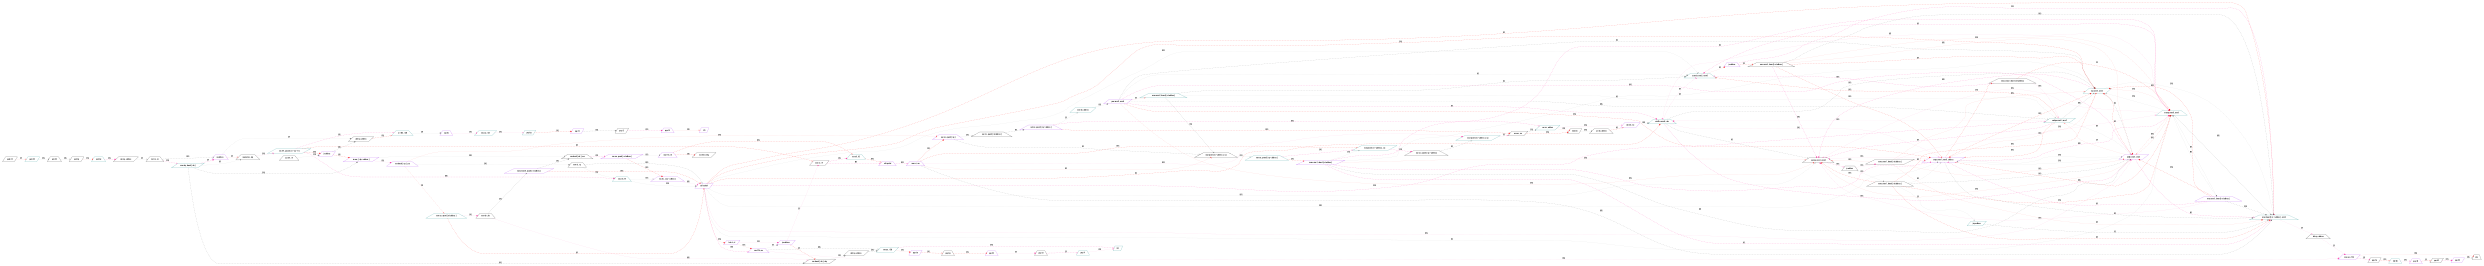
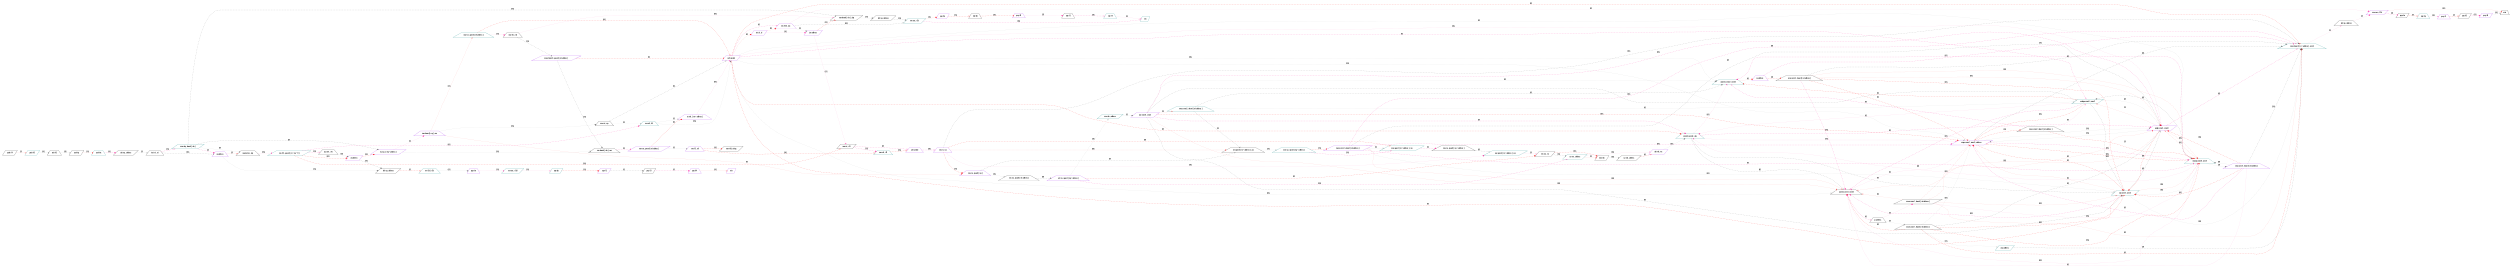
  digraph {
    fontname=Oswald
    rankdir=LR
    node [color=black fontname=Oswald shape=trapezium]
    edge [arrowhead=onormal color=red fontname=Oswald style=dashed]
    n1 [label="push r14" shape=parallelogram]
    n2 [color=teal label="push r13" shape=parallelogram]
    n3 [label="push r12"]
    n4 [label="push rbp" shape=parallelogram]
    n5 [color=teal label="push rbx"]
    n6 [label="sub rsp , address" shape=parallelogram]
    n7 [label="test rsi , rsi"]
    n8 [color=teal label="mov ebp , dword [ rdx ]" shape=parallelogram]
    n9 [color=purple label="je address"]
    n10 [label="movsxd rax , ebp"]
    n11 [color=purple label="lea eax , [ rbp + address ]" shape=parallelogram]
    n12 [label="mov dword [ rbx ] , ebp" shape=parallelogram]
    n13 [label="add rsp , address" shape=parallelogram]
    n14 [color=teal label="mov r14 , qword [ rsi + rax * 8 ]" shape=parallelogram]
    n15 [color=purple label="mov dword [ rsp ] , ecx"]
    n16 [label="mov dword [ rdx ] , eax"]
    n17 [label="add rsp , address" shape=parallelogram]
    n18 [color=teal label="xor r12d , r12d"]
    n19 [color=purple label="pop rbx"]
    n20 [label="test r14 , r14"]
    n21 [color=purple label="je address" shape=parallelogram]
    n22 [color=teal label="mov rdi , r14"]
    n23 [label="mov rsi , r14" shape=parallelogram]
    n24 [color=teal label="mov eax , r12d" shape=parallelogram]
    n25 [color=teal label="pop rbp" shape=parallelogram]
    n26 [color=purple label="pop r12" shape=parallelogram]
    n27 [label="pop r13" shape=parallelogram]
    n28 [color=purple label="pop r14"]
    n29 [color=purple label=retn shape=parallelogram]
    n30 [color=purple label="call symbol" shape=parallelogram]
    n31 [color=purple label="lea rdx , [ rax + address ]"]
    n32 [color=teal label="mov rdi , r13"]
    n33 [color=purple label="call symbol"]
    n34 [color=teal label="mov rcx , qword [ rel address ]"]
    n35 [label="mov rsi , rsp"]
    n36 [color=purple label="mov rax , qword [ rsp ]"]
    n37 [color=purple label="mov rax , qword [ rel address ]" shape=parallelogram]
    n38 [label="mov rbx , rdx"]
    n39 [label="mov qword [ rsi + address ] , rax"]
    n40 [label="mov rcx , qword [ rel address ]"]
    n41 [color=purple label="movsd xmm0 , qword [ rel address ]" shape=parallelogram]
    n42 [color=purple label="test al , al" shape=parallelogram]
    n43 [color=purple label="mov r12d , eax"]
    n44 [color=teal label="cvtsi2ss xmm0 , edx"]
    n45 [color=teal label="ucomiss xmm2 , xmm0"]
    n46 [color=teal label="movss dword [ rsi + address ] , xmm1"]
    n47 [label="ucomiss xmm1 , xmm0"]
    n48 [color=purple label="cmpss xmm1 , xmm0 , address" shape=parallelogram]
    n49 [color=teal label="movaps xmm0 , xmm1"]
    n50 [color=purple label="andps xmm1 , xmm0" shape=parallelogram]
    n51 [color=teal label="andnps xmm0 , xmm2" shape=parallelogram]
    n52 [color=teal label="orps xmm1 , xmm0" shape=parallelogram]
    n53 [color=purple label="mov r13 , rdi"]
    n54 [label="mov r8d , string" shape=parallelogram]
    n55 [color=purple label="jne address" shape=parallelogram]
    n56 [color=teal label="mov eax , r12d" shape=parallelogram]
    n57 [color=purple label="mov eax , r12d" shape=parallelogram]
    n58 [color=purple label="ja address"]
    n59 [label="add rsp , address"]
    n60 [label="ja address"]
    n61 [label="movss xmm2 , dword [ rel address ]"]
    n62 [color=purple label="movss xmm1 , dword [ rel address ]"]
    n63 [color=purple label="pop rbx" shape=parallelogram]
    n64 [color=teal label=retn shape=parallelogram]
    n65 [label="pop rbx" shape=parallelogram]
    n66 [label=retn]
    n67 [color=purple label="mov rsi , rax"]
    n68 [color=teal label="mov qword [ rsi + address ] , rax" shape=parallelogram]
    n69 [color=teal label="mov qword [ rsi + address ] , rax" shape=parallelogram]
    n70 [color=teal label="mov rax , qword [ rsp + address ]"]
    n71 [label="mov rax , qword [ rsp + address ]"]
    n72 [label="mov rax , rcx" shape=parallelogram]
    n73 [color=purple label="sub rcx , qword [ rsp + address ]"]
    n74 [color=teal label="mov rdx , address" shape=parallelogram]
    n75 [color=teal label="sar rcx , address" shape=parallelogram]
    n76 [color=purple label="pxor xmm0 , xmm0" shape=parallelogram]
    n77 [label="imul rdx" shape=parallelogram]
    n78 [color=purple label="sub rdx , rcx" shape=parallelogram]
    n79 [color=teal label="movss xmm2 , dword [ rel address ]"]
    n80 [color=purple label="movss xmm1 , dword [ rel address ]" shape=parallelogram]
-   n81 [label="sar rdx , address"]
+   n81 [label="sar rdx , address" shape=parallelogram]
    n82 [label="movss xmm1 , dword [ rel address ]"]
    n83 [label="pop rbp"]
    n84 [color=purple label="pop r12"]
    n85 [label="pop r13"]
    n86 [color=teal label="pop r14"]
    n87 [color=teal label="pop rbp"]
    n88 [color=purple label="pop r12"]
    n89 [label="pop r13" shape=parallelogram]
    n90 [color=purple label="pop r14" shape=parallelogram]
    n91 [label="movss xmm1 , dword [ rel address ]"]
    n92 [label="movss xmm1 , dword [ rel address ]" shape=parallelogram]
    n93 [color=teal label="jmp address" shape=parallelogram]
    n1 -> n2 [label=CFG style=dotted]
    n2 -> n3 [arrowhead=tee color=gray40 label=CFG style=dotted]
    n3 -> n4 [color=gray40 label=CFG style=dotted]
    n4 -> n5 [arrowhead=tee label=CFG style=dotted]
    n5 -> n6 [arrowhead=diamond color=deeppink label=CFG]
    n6 -> n7 [color=gray40 label=CFG style=dotted]
    n7 -> n8 [color=deeppink label=CFG]
    n7 -> n9 [arrowhead=tee color=gray40 label=DFG]
    n8 -> n9 [arrowhead=diamond color=deeppink label=CFG]
    n8 -> n10 [arrowhead=tee color=gray40 label=DFG style=dotted]
    n8 -> n11 [arrowhead=diamond color=gray40 label=DFG]
    n8 -> n12 [arrowhead=tee color=gray40 label=DFG]
    n9 -> n10 [label=CFG style=dotted]
    n9 -> n13 [arrowhead=diamond color=gray40 label=CFG style=dotted]
    n10 -> n14 [arrowhead=tee color=deeppink label=DFG style=dotted]
    n11 -> n15 [arrowhead=diamond color=deeppink label=CFG style=dotted]
    n11 -> n16 [arrowhead=tee color=gray40 label=DFG style=dotted]
    n12 -> n17 [arrowhead=diamond color=gray40 label=CFG style=dotted]
    n13 -> n18 [label=CFG]
-   n14 -> n18 [color=deeppink label=CFG]
+   n14 -> n20 [color=deeppink label=CFG]
    n14 -> n21 [arrowhead=diamond label=DFG]
    n14 -> n22 [arrowhead=diamond color=deeppink label=DFG]
    n14 -> n23 [label=DFG]
    n15 -> n34 [label=CFG style=dotted]
    n15 -> n35 [arrowhead=diamond color=gray40 label=DFG style=dotted]
    n15 -> n36 [arrowhead=tee label=DFG style=dotted]
    n16 -> n37 [arrowhead=tee color=deeppink label=CFG]
    n17 -> n56 [arrowhead=diamond color=gray40 label=CFG]
    n18 -> n19 [arrowhead=diamond color=gray40 label=CFG style=dotted]
    n19 -> n24 [arrowhead=tee color=deeppink label=CFG style=dotted]
    n20 -> n21 [arrowhead=diamond color=gray40 label=CFG style=dotted]
    n21 -> n11 [arrowhead=diamond label=CFG]
    n21 -> n13 [arrowhead=diamond color=gray40 label=CFG]
    n22 -> n30 [arrowhead=diamond color=gray40 label=DFG style=dotted]
    n22 -> n31 [color=gray40 label=CFG style=dotted]
    n23 -> n32 [arrowhead=diamond color=deeppink label=CFG]
    n23 -> n33 [color=deeppink label=DFG]
    n24 -> n25 [color=deeppink label=CFG style=dotted]
    n25 -> n26 [arrowhead=diamond label=CFG]
    n26 -> n27 [arrowhead=diamond color=gray40 label=CFG]
    n27 -> n28 [arrowhead=diamond color=deeppink label=CFG]
    n28 -> n29 [label=CFG style=dotted]
    n30 -> n42 [arrowhead=diamond label=DFG style=dotted]
    n30 -> n43 [color=deeppink label=DFG]
    n30 -> n44 [arrowhead=diamond label=DFG]
    n30 -> n45 [arrowhead=tee color=gray40 label=DFG style=dotted]
    n30 -> n46 [arrowhead=tee label=DFG]
    n30 -> n47 [color=gray40 label=DFG style=dotted]
    n30 -> n48 [arrowhead=tee color=gray40 label=DFG style=dotted]
    n30 -> n49 [arrowhead=diamond color=gray40 label=DFG style=dotted]
    n30 -> n50 [color=deeppink label=DFG style=dotted]
    n30 -> n51 [color=deeppink label=DFG]
    n30 -> n52 [arrowhead=tee label=DFG]
    n31 -> n30 [arrowhead=tee color=deeppink label=DFG style=dotted]
    n32 -> n33 [label=DFG]
    n33 -> n67 [color=deeppink label=DFG]
    n34 -> n30 [label=DFG]
    n34 -> n38 [arrowhead=diamond color=deeppink label=CFG style=dotted]
    n35 -> n22 [color=gray40 label=CFG style=dotted]
    n35 -> n30 [color=gray40 label=DFG]
    n36 -> n39 [color=gray40 label=DFG]
    n36 -> n40 [color=gray40 label=CFG style=dotted]
    n37 -> n31 [arrowhead=diamond label=DFG]
    n37 -> n53 [arrowhead=tee color=gray40 label=CFG style=dotted]
    n38 -> n12 [color=deeppink label=DFG style=dotted]
    n38 -> n41 [arrowhead=tee color=gray40 label=CFG]
    n39 -> n70 [color=gray40 label=CFG style=dotted]
    n40 -> n73 [arrowhead=diamond color=gray40 label=DFG]
    n41 -> n16 [arrowhead=diamond color=gray40 label=CFG]
    n41 -> n30 [arrowhead=tee label=DFG]
    n42 -> n43 [arrowhead=diamond label=CFG style=dotted]
    n42 -> n55 [arrowhead=diamond color=deeppink label=CFG style=dotted]
    n43 -> n55 [arrowhead=diamond color=gray40 label=CFG style=dotted]
    n43 -> n56 [color=gray40 label=DFG]
    n43 -> n57 [arrowhead=diamond color=deeppink label=DFG style=dotted]
    n44 -> n45 [arrowhead=tee color=deeppink label=DFG style=dotted]
    n44 -> n47 [color=gray40 label=DFG]
    n44 -> n48 [color=deeppink label=DFG style=dotted]
    n44 -> n50 [arrowhead=diamond color=deeppink label=DFG]
    n44 -> n52 [color=gray40 label=DFG]
    n45 -> n58 [arrowhead=diamond label=DFG style=dotted]
    n46 -> n59 [color=deeppink label=CFG style=dotted]
    n47 -> n60 [color=deeppink label=DFG]
    n48 -> n46 [arrowhead=diamond color=gray40 label=DFG]
    n48 -> n47 [arrowhead=tee color=deeppink label=DFG style=dotted]
    n48 -> n49 [arrowhead=diamond color=deeppink label=DFG]
    n48 -> n50 [arrowhead=tee color=gray40 label=DFG style=dotted]
    n48 -> n52 [arrowhead=diamond label=DFG]
    n48 -> n61 [arrowhead=tee label=CFG]
    n49 -> n44 [arrowhead=tee color=deeppink label=DFG style=dotted]
    n49 -> n45 [arrowhead=diamond color=deeppink label=DFG]
    n49 -> n47 [color=deeppink label=DFG style=dotted]
    n49 -> n48 [label=DFG]
    n49 -> n50 [label=DFG style=dotted]
-   n49 -> n46 [arrowhead=diamond color=gray40 label=DFG]
+   n49 -> n51 [arrowhead=diamond color=gray40 label=DFG]
    n49 -> n52 [color=gray40 label=DFG style=dotted]
    n49 -> n62 [arrowhead=diamond color=gray40 label=CFG style=dotted]
    n50 -> n46 [color=deeppink label=DFG]
    n50 -> n47 [label=DFG style=dotted]
    n50 -> n48 [arrowhead=tee color=gray40 label=DFG style=dotted]
    n50 -> n49 [arrowhead=diamond label=DFG style=dotted]
    n50 -> n51 [label=CFG style=dotted]
    n50 -> n52 [arrowhead=diamond label=DFG]
    n51 -> n44 [arrowhead=diamond color=deeppink label=DFG style=dotted]
    n51 -> n45 [arrowhead=tee label=DFG]
    n51 -> n47 [color=deeppink label=DFG]
    n51 -> n48 [label=DFG]
    n51 -> n50 [color=gray40 label=DFG style=dotted]
    n51 -> n52 [arrowhead=tee color=gray40 label=DFG]
    n52 -> n46 [arrowhead=tee color=gray40 label=DFG style=dotted]
    n52 -> n47 [arrowhead=diamond color=deeppink label=DFG]
    n52 -> n48 [arrowhead=diamond label=DFG style=dotted]
    n52 -> n49 [arrowhead=tee label=DFG style=dotted]
    n52 -> n50 [color=gray40 label=DFG]
    n53 -> n32 [label=DFG]
    n53 -> n54 [arrowhead=tee label=CFG]
    n55 -> n12 [arrowhead=tee label=CFG]
    n55 -> n23 [arrowhead=tee color=deeppink label=CFG style=dotted]
    n56 -> n63 [arrowhead=diamond label=CFG style=dotted]
    n56 -> n64 [color=deeppink label=DFG]
    n57 -> n65 [arrowhead=tee color=deeppink label=CFG]
    n57 -> n66 [arrowhead=tee label=DFG style=dotted]
    n58 -> n46 [arrowhead=tee color=deeppink label=CFG]
    n58 -> n82 [arrowhead=tee label=CFG]
    n59 -> n57 [arrowhead=diamond color=deeppink label=CFG style=dotted]
    n60 -> n91 [arrowhead=tee color=gray40 label=CFG style=dotted]
    n60 -> n92 [arrowhead=diamond color=deeppink label=CFG style=dotted]
    n61 -> n45 [color=deeppink label=DFG]
    n61 -> n49 [arrowhead=diamond label=CFG]
    n61 -> n51 [color=deeppink label=DFG style=dotted]
    n62 -> n46 [arrowhead=diamond color=gray40 label=DFG]
    n62 -> n47 [arrowhead=diamond color=deeppink label=DFG style=dotted]
    n62 -> n48 [arrowhead=tee color=deeppink label=DFG]
    n62 -> n49 [arrowhead=diamond color=gray40 label=DFG style=dotted]
    n62 -> n50 [arrowhead=diamond label=DFG]
    n62 -> n52 [arrowhead=diamond label=DFG]
    n63 -> n83 [label=CFG]
    n65 -> n87 [label=CFG]
    n67 -> n36 [arrowhead=diamond label=CFG]
    n67 -> n39 [arrowhead=tee label=DFG style=dotted]
    n67 -> n46 [arrowhead=diamond color=gray40 label=DFG]
    n67 -> n68 [label=DFG]
    n67 -> n69 [arrowhead=diamond color=deeppink label=DFG style=dotted]
    n68 -> n71 [arrowhead=diamond color=deeppink label=CFG]
    n69 -> n72 [color=deeppink label=CFG style=dotted]
    n70 -> n68 [color=deeppink label=DFG]
    n70 -> n80 [arrowhead=tee label=CFG]
    n71 -> n69 [color=gray40 label=DFG]
    n72 -> n75 [arrowhead=tee color=gray40 label=CFG]
    n72 -> n77 [arrowhead=diamond label=DFG]
    n73 -> n72 [arrowhead=diamond label=DFG]
    n73 -> n74 [color=gray40 label=CFG style=dotted]
    n73 -> n75 [color=deeppink label=DFG]
    n74 -> n76 [arrowhead=diamond color=gray40 label=CFG style=dotted]
    n75 -> n77 [arrowhead=tee label=CFG style=dotted]
    n75 -> n78 [color=deeppink label=DFG style=dotted]
    n76 -> n44 [arrowhead=diamond color=deeppink label=DFG]
    n76 -> n45 [arrowhead=diamond color=gray40 label=DFG style=dotted]
    n76 -> n47 [arrowhead=tee label=DFG style=dotted]
    n76 -> n48 [arrowhead=diamond label=DFG]
    n76 -> n50 [arrowhead=tee color=deeppink label=DFG]
    n76 -> n51 [color=gray40 label=DFG]
    n76 -> n52 [arrowhead=diamond color=gray40 label=DFG]
    n76 -> n79 [label=CFG style=dotted]
    n77 -> n81 [arrowhead=tee color=gray40 label=DFG style=dotted]
    n78 -> n44 [arrowhead=diamond color=gray40 label=DFG style=dotted]
    n79 -> n39 [arrowhead=tee color=gray40 label=CFG]
    n79 -> n45 [arrowhead=diamond color=gray40 label=DFG]
    n79 -> n51 [color=gray40 label=DFG style=dotted]
    n80 -> n46 [color=deeppink label=DFG]
    n80 -> n47 [label=DFG style=dotted]
    n80 -> n48 [arrowhead=tee color=deeppink label=DFG]
    n80 -> n49 [arrowhead=tee color=deeppink label=DFG]
    n80 -> n50 [arrowhead=tee color=gray40 label=DFG]
    n80 -> n52 [color=gray40 label=DFG style=dotted]
    n80 -> n68 [color=gray40 label=CFG style=dotted]
    n81 -> n78 [label=DFG]
    n82 -> n46 [arrowhead=diamond color=gray40 label=DFG]
    n82 -> n47 [arrowhead=diamond color=deeppink label=DFG]
    n82 -> n48 [arrowhead=tee label=DFG]
    n82 -> n49 [arrowhead=tee label=DFG style=dotted]
    n82 -> n50 [arrowhead=diamond label=DFG style=dotted]
    n82 -> n52 [label=DFG]
    n83 -> n84 [arrowhead=tee label=CFG]
    n84 -> n85 [arrowhead=diamond color=deeppink label=CFG style=dotted]
    n85 -> n86 [color=deeppink label=CFG]
    n86 -> n64 [color=deeppink label=CFG style=dotted]
    n87 -> n88 [color=deeppink label=CFG style=dotted]
    n88 -> n89 [label=CFG]
    n89 -> n90 [arrowhead=diamond color=deeppink label=CFG]
    n90 -> n66 [color=gray40 label=CFG style=dotted]
    n91 -> n46 [arrowhead=diamond label=DFG]
    n91 -> n47 [arrowhead=tee label=DFG]
    n91 -> n48 [color=gray40 label=DFG style=dotted]
    n91 -> n49 [arrowhead=tee label=DFG]
    n91 -> n50 [color=gray40 label=DFG]
    n91 -> n52 [arrowhead=tee label=DFG]
    n91 -> n93 [color=gray40 label=CFG style=dotted]
    n92 -> n46 [arrowhead=diamond label=DFG style=dotted]
    n92 -> n47 [label=DFG style=dotted]
    n92 -> n48 [arrowhead=tee label=DFG style=dotted]
    n92 -> n49 [color=deeppink label=DFG style=dotted]
    n92 -> n50 [arrowhead=tee label=DFG style=dotted]
    n92 -> n52 [label=DFG style=dotted]
    n93 -> n46 [arrowhead=diamond color=gray40 label=CFG]
  }
